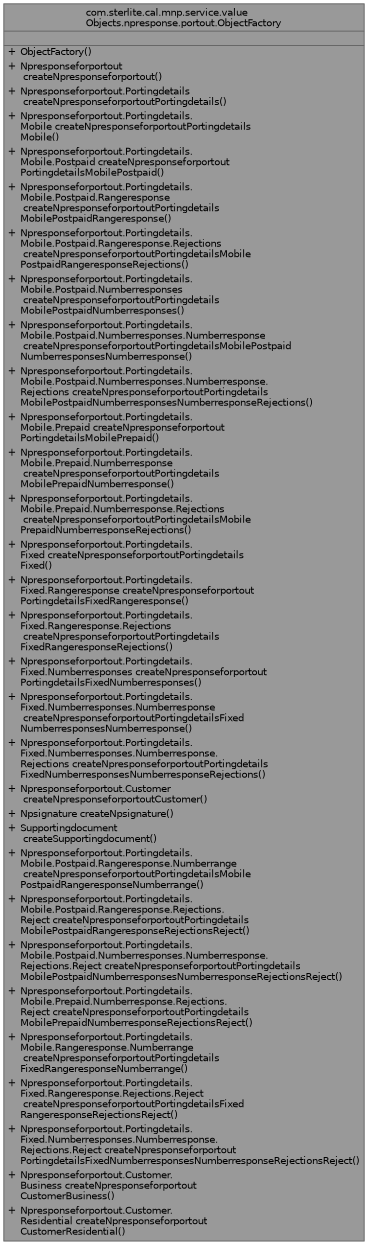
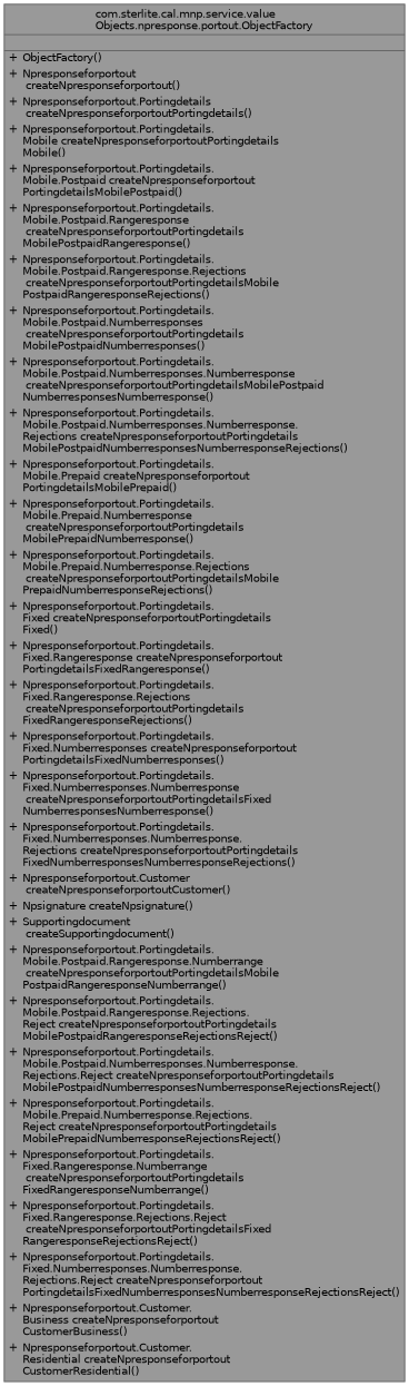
  digraph {
-   n1 [color=gray40 fillcolor=grey60 fontcolor=black fontname=Helvetica fontsize=10 height=0.2 label=<<TABLE CELLBORDER="0" BORDER="1"><TR><TD COLSPAN="2" CELLPADDING="1" CELLSPACING="0">com.sterlite.cal.mnp.service.value<BR ALIGN="LEFT"/>Objects.npresponse.portout.ObjectFactory</TD></TR> <HR/> <TR><TD COLSPAN="2" CELLPADDING="1" CELLSPACING="0">&nbsp;</TD></TR> <HR/> <TR><TD VALIGN="top" CELLPADDING="1" CELLSPACING="0">+</TD><TD VALIGN="top" ALIGN="LEFT" CELLPADDING="1" CELLSPACING="0">ObjectFactory()<BR ALIGN="LEFT"/></TD></TR> <TR><TD VALIGN="top" CELLPADDING="1" CELLSPACING="0">+</TD><TD VALIGN="top" ALIGN="LEFT" CELLPADDING="1" CELLSPACING="0">Npresponseforportout<BR ALIGN="LEFT"/> createNpresponseforportout()<BR ALIGN="LEFT"/></TD></TR> <TR><TD VALIGN="top" CELLPADDING="1" CELLSPACING="0">+</TD><TD VALIGN="top" ALIGN="LEFT" CELLPADDING="1" CELLSPACING="0">Npresponseforportout.Portingdetails<BR ALIGN="LEFT"/> createNpresponseforportoutPortingdetails()<BR ALIGN="LEFT"/></TD></TR> <TR><TD VALIGN="top" CELLPADDING="1" CELLSPACING="0">+</TD><TD VALIGN="top" ALIGN="LEFT" CELLPADDING="1" CELLSPACING="0">Npresponseforportout.Portingdetails.<BR ALIGN="LEFT"/>Mobile createNpresponseforportoutPortingdetails<BR ALIGN="LEFT"/>Mobile()<BR ALIGN="LEFT"/></TD></TR> <TR><TD VALIGN="top" CELLPADDING="1" CELLSPACING="0">+</TD><TD VALIGN="top" ALIGN="LEFT" CELLPADDING="1" CELLSPACING="0">Npresponseforportout.Portingdetails.<BR ALIGN="LEFT"/>Mobile.Postpaid createNpresponseforportout<BR ALIGN="LEFT"/>PortingdetailsMobilePostpaid()<BR ALIGN="LEFT"/></TD></TR> <TR><TD VALIGN="top" CELLPADDING="1" CELLSPACING="0">+</TD><TD VALIGN="top" ALIGN="LEFT" CELLPADDING="1" CELLSPACING="0">Npresponseforportout.Portingdetails.<BR ALIGN="LEFT"/>Mobile.Postpaid.Rangeresponse<BR ALIGN="LEFT"/> createNpresponseforportoutPortingdetails<BR ALIGN="LEFT"/>MobilePostpaidRangeresponse()<BR ALIGN="LEFT"/></TD></TR> <TR><TD VALIGN="top" CELLPADDING="1" CELLSPACING="0">+</TD><TD VALIGN="top" ALIGN="LEFT" CELLPADDING="1" CELLSPACING="0">Npresponseforportout.Portingdetails.<BR ALIGN="LEFT"/>Mobile.Postpaid.Rangeresponse.Rejections<BR ALIGN="LEFT"/> createNpresponseforportoutPortingdetailsMobile<BR ALIGN="LEFT"/>PostpaidRangeresponseRejections()<BR ALIGN="LEFT"/></TD></TR> <TR><TD VALIGN="top" CELLPADDING="1" CELLSPACING="0">+</TD><TD VALIGN="top" ALIGN="LEFT" CELLPADDING="1" CELLSPACING="0">Npresponseforportout.Portingdetails.<BR ALIGN="LEFT"/>Mobile.Postpaid.Numberresponses<BR ALIGN="LEFT"/> createNpresponseforportoutPortingdetails<BR ALIGN="LEFT"/>MobilePostpaidNumberresponses()<BR ALIGN="LEFT"/></TD></TR> <TR><TD VALIGN="top" CELLPADDING="1" CELLSPACING="0">+</TD><TD VALIGN="top" ALIGN="LEFT" CELLPADDING="1" CELLSPACING="0">Npresponseforportout.Portingdetails.<BR ALIGN="LEFT"/>Mobile.Postpaid.Numberresponses.Numberresponse<BR ALIGN="LEFT"/> createNpresponseforportoutPortingdetailsMobilePostpaid<BR ALIGN="LEFT"/>NumberresponsesNumberresponse()<BR ALIGN="LEFT"/></TD></TR> <TR><TD VALIGN="top" CELLPADDING="1" CELLSPACING="0">+</TD><TD VALIGN="top" ALIGN="LEFT" CELLPADDING="1" CELLSPACING="0">Npresponseforportout.Portingdetails.<BR ALIGN="LEFT"/>Mobile.Postpaid.Numberresponses.Numberresponse.<BR ALIGN="LEFT"/>Rejections createNpresponseforportoutPortingdetails<BR ALIGN="LEFT"/>MobilePostpaidNumberresponsesNumberresponseRejections()<BR ALIGN="LEFT"/></TD></TR> <TR><TD VALIGN="top" CELLPADDING="1" CELLSPACING="0">+</TD><TD VALIGN="top" ALIGN="LEFT" CELLPADDING="1" CELLSPACING="0">Npresponseforportout.Portingdetails.<BR ALIGN="LEFT"/>Mobile.Prepaid createNpresponseforportout<BR ALIGN="LEFT"/>PortingdetailsMobilePrepaid()<BR ALIGN="LEFT"/></TD></TR> <TR><TD VALIGN="top" CELLPADDING="1" CELLSPACING="0">+</TD><TD VALIGN="top" ALIGN="LEFT" CELLPADDING="1" CELLSPACING="0">Npresponseforportout.Portingdetails.<BR ALIGN="LEFT"/>Mobile.Prepaid.Numberresponse<BR ALIGN="LEFT"/> createNpresponseforportoutPortingdetails<BR ALIGN="LEFT"/>MobilePrepaidNumberresponse()<BR ALIGN="LEFT"/></TD></TR> <TR><TD VALIGN="top" CELLPADDING="1" CELLSPACING="0">+</TD><TD VALIGN="top" ALIGN="LEFT" CELLPADDING="1" CELLSPACING="0">Npresponseforportout.Portingdetails.<BR ALIGN="LEFT"/>Mobile.Prepaid.Numberresponse.Rejections<BR ALIGN="LEFT"/> createNpresponseforportoutPortingdetailsMobile<BR ALIGN="LEFT"/>PrepaidNumberresponseRejections()<BR ALIGN="LEFT"/></TD></TR> <TR><TD VALIGN="top" CELLPADDING="1" CELLSPACING="0">+</TD><TD VALIGN="top" ALIGN="LEFT" CELLPADDING="1" CELLSPACING="0">Npresponseforportout.Portingdetails.<BR ALIGN="LEFT"/>Fixed createNpresponseforportoutPortingdetails<BR ALIGN="LEFT"/>Fixed()<BR ALIGN="LEFT"/></TD></TR> <TR><TD VALIGN="top" CELLPADDING="1" CELLSPACING="0">+</TD><TD VALIGN="top" ALIGN="LEFT" CELLPADDING="1" CELLSPACING="0">Npresponseforportout.Portingdetails.<BR ALIGN="LEFT"/>Fixed.Rangeresponse createNpresponseforportout<BR ALIGN="LEFT"/>PortingdetailsFixedRangeresponse()<BR ALIGN="LEFT"/></TD></TR> <TR><TD VALIGN="top" CELLPADDING="1" CELLSPACING="0">+</TD><TD VALIGN="top" ALIGN="LEFT" CELLPADDING="1" CELLSPACING="0">Npresponseforportout.Portingdetails.<BR ALIGN="LEFT"/>Fixed.Rangeresponse.Rejections<BR ALIGN="LEFT"/> createNpresponseforportoutPortingdetails<BR ALIGN="LEFT"/>FixedRangeresponseRejections()<BR ALIGN="LEFT"/></TD></TR> <TR><TD VALIGN="top" CELLPADDING="1" CELLSPACING="0">+</TD><TD VALIGN="top" ALIGN="LEFT" CELLPADDING="1" CELLSPACING="0">Npresponseforportout.Portingdetails.<BR ALIGN="LEFT"/>Fixed.Numberresponses createNpresponseforportout<BR ALIGN="LEFT"/>PortingdetailsFixedNumberresponses()<BR ALIGN="LEFT"/></TD></TR> <TR><TD VALIGN="top" CELLPADDING="1" CELLSPACING="0">+</TD><TD VALIGN="top" ALIGN="LEFT" CELLPADDING="1" CELLSPACING="0">Npresponseforportout.Portingdetails.<BR ALIGN="LEFT"/>Fixed.Numberresponses.Numberresponse<BR ALIGN="LEFT"/> createNpresponseforportoutPortingdetailsFixed<BR ALIGN="LEFT"/>NumberresponsesNumberresponse()<BR ALIGN="LEFT"/></TD></TR> <TR><TD VALIGN="top" CELLPADDING="1" CELLSPACING="0">+</TD><TD VALIGN="top" ALIGN="LEFT" CELLPADDING="1" CELLSPACING="0">Npresponseforportout.Portingdetails.<BR ALIGN="LEFT"/>Fixed.Numberresponses.Numberresponse.<BR ALIGN="LEFT"/>Rejections createNpresponseforportoutPortingdetails<BR ALIGN="LEFT"/>FixedNumberresponsesNumberresponseRejections()<BR ALIGN="LEFT"/></TD></TR> <TR><TD VALIGN="top" CELLPADDING="1" CELLSPACING="0">+</TD><TD VALIGN="top" ALIGN="LEFT" CELLPADDING="1" CELLSPACING="0">Npresponseforportout.Customer<BR ALIGN="LEFT"/> createNpresponseforportoutCustomer()<BR ALIGN="LEFT"/></TD></TR> <TR><TD VALIGN="top" CELLPADDING="1" CELLSPACING="0">+</TD><TD VALIGN="top" ALIGN="LEFT" CELLPADDING="1" CELLSPACING="0">Npsignature createNpsignature()<BR ALIGN="LEFT"/></TD></TR> <TR><TD VALIGN="top" CELLPADDING="1" CELLSPACING="0">+</TD><TD VALIGN="top" ALIGN="LEFT" CELLPADDING="1" CELLSPACING="0">Supportingdocument<BR ALIGN="LEFT"/> createSupportingdocument()<BR ALIGN="LEFT"/></TD></TR> <TR><TD VALIGN="top" CELLPADDING="1" CELLSPACING="0">+</TD><TD VALIGN="top" ALIGN="LEFT" CELLPADDING="1" CELLSPACING="0">Npresponseforportout.Portingdetails.<BR ALIGN="LEFT"/>Mobile.Postpaid.Rangeresponse.Numberrange<BR ALIGN="LEFT"/> createNpresponseforportoutPortingdetailsMobile<BR ALIGN="LEFT"/>PostpaidRangeresponseNumberrange()<BR ALIGN="LEFT"/></TD></TR> <TR><TD VALIGN="top" CELLPADDING="1" CELLSPACING="0">+</TD><TD VALIGN="top" ALIGN="LEFT" CELLPADDING="1" CELLSPACING="0">Npresponseforportout.Portingdetails.<BR ALIGN="LEFT"/>Mobile.Postpaid.Rangeresponse.Rejections.<BR ALIGN="LEFT"/>Reject createNpresponseforportoutPortingdetails<BR ALIGN="LEFT"/>MobilePostpaidRangeresponseRejectionsReject()<BR ALIGN="LEFT"/></TD></TR> <TR><TD VALIGN="top" CELLPADDING="1" CELLSPACING="0">+</TD><TD VALIGN="top" ALIGN="LEFT" CELLPADDING="1" CELLSPACING="0">Npresponseforportout.Portingdetails.<BR ALIGN="LEFT"/>Mobile.Postpaid.Numberresponses.Numberresponse.<BR ALIGN="LEFT"/>Rejections.Reject createNpresponseforportoutPortingdetails<BR ALIGN="LEFT"/>MobilePostpaidNumberresponsesNumberresponseRejectionsReject()<BR ALIGN="LEFT"/></TD></TR> <TR><TD VALIGN="top" CELLPADDING="1" CELLSPACING="0">+</TD><TD VALIGN="top" ALIGN="LEFT" CELLPADDING="1" CELLSPACING="0">Npresponseforportout.Portingdetails.<BR ALIGN="LEFT"/>Mobile.Prepaid.Numberresponse.Rejections.<BR ALIGN="LEFT"/>Reject createNpresponseforportoutPortingdetails<BR ALIGN="LEFT"/>MobilePrepaidNumberresponseRejectionsReject()<BR ALIGN="LEFT"/></TD></TR> <TR><TD VALIGN="top" CELLPADDING="1" CELLSPACING="0">+</TD><TD VALIGN="top" ALIGN="LEFT" CELLPADDING="1" CELLSPACING="0">Npresponseforportout.Portingdetails.<BR ALIGN="LEFT"/>Mobile.Rangeresponse.Numberrange<BR ALIGN="LEFT"/> createNpresponseforportoutPortingdetails<BR ALIGN="LEFT"/>FixedRangeresponseNumberrange()<BR ALIGN="LEFT"/></TD></TR> <TR><TD VALIGN="top" CELLPADDING="1" CELLSPACING="0">+</TD><TD VALIGN="top" ALIGN="LEFT" CELLPADDING="1" CELLSPACING="0">Npresponseforportout.Portingdetails.<BR ALIGN="LEFT"/>Fixed.Rangeresponse.Rejections.Reject<BR ALIGN="LEFT"/> createNpresponseforportoutPortingdetailsFixed<BR ALIGN="LEFT"/>RangeresponseRejectionsReject()<BR ALIGN="LEFT"/></TD></TR> <TR><TD VALIGN="top" CELLPADDING="1" CELLSPACING="0">+</TD><TD VALIGN="top" ALIGN="LEFT" CELLPADDING="1" CELLSPACING="0">Npresponseforportout.Portingdetails.<BR ALIGN="LEFT"/>Fixed.Numberresponses.Numberresponse.<BR ALIGN="LEFT"/>Rejections.Reject createNpresponseforportout<BR ALIGN="LEFT"/>PortingdetailsFixedNumberresponsesNumberresponseRejectionsReject()<BR ALIGN="LEFT"/></TD></TR> <TR><TD VALIGN="top" CELLPADDING="1" CELLSPACING="0">+</TD><TD VALIGN="top" ALIGN="LEFT" CELLPADDING="1" CELLSPACING="0">Npresponseforportout.Customer.<BR ALIGN="LEFT"/>Business createNpresponseforportout<BR ALIGN="LEFT"/>CustomerBusiness()<BR ALIGN="LEFT"/></TD></TR> <TR><TD VALIGN="top" CELLPADDING="1" CELLSPACING="0">+</TD><TD VALIGN="top" ALIGN="LEFT" CELLPADDING="1" CELLSPACING="0">Npresponseforportout.Customer.<BR ALIGN="LEFT"/>Residential createNpresponseforportout<BR ALIGN="LEFT"/>CustomerResidential()<BR ALIGN="LEFT"/></TD></TR> </TABLE>> shape=plain style=filled width=0.4]
+   n1 [color=gray40 fillcolor=grey60 fontcolor=black fontname=Helvetica fontsize=10 height=0.2 label=<<TABLE CELLBORDER="0" BORDER="1"><TR><TD COLSPAN="2" CELLPADDING="1" CELLSPACING="0">com.sterlite.cal.mnp.service.value<BR ALIGN="LEFT"/>Objects.npresponse.portout.ObjectFactory</TD></TR> <HR/> <TR><TD COLSPAN="2" CELLPADDING="1" CELLSPACING="0">&nbsp;</TD></TR> <HR/> <TR><TD VALIGN="top" CELLPADDING="1" CELLSPACING="0">+</TD><TD VALIGN="top" ALIGN="LEFT" CELLPADDING="1" CELLSPACING="0">ObjectFactory()<BR ALIGN="LEFT"/></TD></TR> <TR><TD VALIGN="top" CELLPADDING="1" CELLSPACING="0">+</TD><TD VALIGN="top" ALIGN="LEFT" CELLPADDING="1" CELLSPACING="0">Npresponseforportout<BR ALIGN="LEFT"/> createNpresponseforportout()<BR ALIGN="LEFT"/></TD></TR> <TR><TD VALIGN="top" CELLPADDING="1" CELLSPACING="0">+</TD><TD VALIGN="top" ALIGN="LEFT" CELLPADDING="1" CELLSPACING="0">Npresponseforportout.Portingdetails<BR ALIGN="LEFT"/> createNpresponseforportoutPortingdetails()<BR ALIGN="LEFT"/></TD></TR> <TR><TD VALIGN="top" CELLPADDING="1" CELLSPACING="0">+</TD><TD VALIGN="top" ALIGN="LEFT" CELLPADDING="1" CELLSPACING="0">Npresponseforportout.Portingdetails.<BR ALIGN="LEFT"/>Mobile createNpresponseforportoutPortingdetails<BR ALIGN="LEFT"/>Mobile()<BR ALIGN="LEFT"/></TD></TR> <TR><TD VALIGN="top" CELLPADDING="1" CELLSPACING="0">+</TD><TD VALIGN="top" ALIGN="LEFT" CELLPADDING="1" CELLSPACING="0">Npresponseforportout.Portingdetails.<BR ALIGN="LEFT"/>Mobile.Postpaid createNpresponseforportout<BR ALIGN="LEFT"/>PortingdetailsMobilePostpaid()<BR ALIGN="LEFT"/></TD></TR> <TR><TD VALIGN="top" CELLPADDING="1" CELLSPACING="0">+</TD><TD VALIGN="top" ALIGN="LEFT" CELLPADDING="1" CELLSPACING="0">Npresponseforportout.Portingdetails.<BR ALIGN="LEFT"/>Mobile.Postpaid.Rangeresponse<BR ALIGN="LEFT"/> createNpresponseforportoutPortingdetails<BR ALIGN="LEFT"/>MobilePostpaidRangeresponse()<BR ALIGN="LEFT"/></TD></TR> <TR><TD VALIGN="top" CELLPADDING="1" CELLSPACING="0">+</TD><TD VALIGN="top" ALIGN="LEFT" CELLPADDING="1" CELLSPACING="0">Npresponseforportout.Portingdetails.<BR ALIGN="LEFT"/>Mobile.Postpaid.Rangeresponse.Rejections<BR ALIGN="LEFT"/> createNpresponseforportoutPortingdetailsMobile<BR ALIGN="LEFT"/>PostpaidRangeresponseRejections()<BR ALIGN="LEFT"/></TD></TR> <TR><TD VALIGN="top" CELLPADDING="1" CELLSPACING="0">+</TD><TD VALIGN="top" ALIGN="LEFT" CELLPADDING="1" CELLSPACING="0">Npresponseforportout.Portingdetails.<BR ALIGN="LEFT"/>Mobile.Postpaid.Numberresponses<BR ALIGN="LEFT"/> createNpresponseforportoutPortingdetails<BR ALIGN="LEFT"/>MobilePostpaidNumberresponses()<BR ALIGN="LEFT"/></TD></TR> <TR><TD VALIGN="top" CELLPADDING="1" CELLSPACING="0">+</TD><TD VALIGN="top" ALIGN="LEFT" CELLPADDING="1" CELLSPACING="0">Npresponseforportout.Portingdetails.<BR ALIGN="LEFT"/>Mobile.Postpaid.Numberresponses.Numberresponse<BR ALIGN="LEFT"/> createNpresponseforportoutPortingdetailsMobilePostpaid<BR ALIGN="LEFT"/>NumberresponsesNumberresponse()<BR ALIGN="LEFT"/></TD></TR> <TR><TD VALIGN="top" CELLPADDING="1" CELLSPACING="0">+</TD><TD VALIGN="top" ALIGN="LEFT" CELLPADDING="1" CELLSPACING="0">Npresponseforportout.Portingdetails.<BR ALIGN="LEFT"/>Mobile.Postpaid.Numberresponses.Numberresponse.<BR ALIGN="LEFT"/>Rejections createNpresponseforportoutPortingdetails<BR ALIGN="LEFT"/>MobilePostpaidNumberresponsesNumberresponseRejections()<BR ALIGN="LEFT"/></TD></TR> <TR><TD VALIGN="top" CELLPADDING="1" CELLSPACING="0">+</TD><TD VALIGN="top" ALIGN="LEFT" CELLPADDING="1" CELLSPACING="0">Npresponseforportout.Portingdetails.<BR ALIGN="LEFT"/>Mobile.Prepaid createNpresponseforportout<BR ALIGN="LEFT"/>PortingdetailsMobilePrepaid()<BR ALIGN="LEFT"/></TD></TR> <TR><TD VALIGN="top" CELLPADDING="1" CELLSPACING="0">+</TD><TD VALIGN="top" ALIGN="LEFT" CELLPADDING="1" CELLSPACING="0">Npresponseforportout.Portingdetails.<BR ALIGN="LEFT"/>Mobile.Prepaid.Numberresponse<BR ALIGN="LEFT"/> createNpresponseforportoutPortingdetails<BR ALIGN="LEFT"/>MobilePrepaidNumberresponse()<BR ALIGN="LEFT"/></TD></TR> <TR><TD VALIGN="top" CELLPADDING="1" CELLSPACING="0">+</TD><TD VALIGN="top" ALIGN="LEFT" CELLPADDING="1" CELLSPACING="0">Npresponseforportout.Portingdetails.<BR ALIGN="LEFT"/>Mobile.Prepaid.Numberresponse.Rejections<BR ALIGN="LEFT"/> createNpresponseforportoutPortingdetailsMobile<BR ALIGN="LEFT"/>PrepaidNumberresponseRejections()<BR ALIGN="LEFT"/></TD></TR> <TR><TD VALIGN="top" CELLPADDING="1" CELLSPACING="0">+</TD><TD VALIGN="top" ALIGN="LEFT" CELLPADDING="1" CELLSPACING="0">Npresponseforportout.Portingdetails.<BR ALIGN="LEFT"/>Fixed createNpresponseforportoutPortingdetails<BR ALIGN="LEFT"/>Fixed()<BR ALIGN="LEFT"/></TD></TR> <TR><TD VALIGN="top" CELLPADDING="1" CELLSPACING="0">+</TD><TD VALIGN="top" ALIGN="LEFT" CELLPADDING="1" CELLSPACING="0">Npresponseforportout.Portingdetails.<BR ALIGN="LEFT"/>Fixed.Rangeresponse createNpresponseforportout<BR ALIGN="LEFT"/>PortingdetailsFixedRangeresponse()<BR ALIGN="LEFT"/></TD></TR> <TR><TD VALIGN="top" CELLPADDING="1" CELLSPACING="0">+</TD><TD VALIGN="top" ALIGN="LEFT" CELLPADDING="1" CELLSPACING="0">Npresponseforportout.Portingdetails.<BR ALIGN="LEFT"/>Fixed.Rangeresponse.Rejections<BR ALIGN="LEFT"/> createNpresponseforportoutPortingdetails<BR ALIGN="LEFT"/>FixedRangeresponseRejections()<BR ALIGN="LEFT"/></TD></TR> <TR><TD VALIGN="top" CELLPADDING="1" CELLSPACING="0">+</TD><TD VALIGN="top" ALIGN="LEFT" CELLPADDING="1" CELLSPACING="0">Npresponseforportout.Portingdetails.<BR ALIGN="LEFT"/>Fixed.Numberresponses createNpresponseforportout<BR ALIGN="LEFT"/>PortingdetailsFixedNumberresponses()<BR ALIGN="LEFT"/></TD></TR> <TR><TD VALIGN="top" CELLPADDING="1" CELLSPACING="0">+</TD><TD VALIGN="top" ALIGN="LEFT" CELLPADDING="1" CELLSPACING="0">Npresponseforportout.Portingdetails.<BR ALIGN="LEFT"/>Fixed.Numberresponses.Numberresponse<BR ALIGN="LEFT"/> createNpresponseforportoutPortingdetailsFixed<BR ALIGN="LEFT"/>NumberresponsesNumberresponse()<BR ALIGN="LEFT"/></TD></TR> <TR><TD VALIGN="top" CELLPADDING="1" CELLSPACING="0">+</TD><TD VALIGN="top" ALIGN="LEFT" CELLPADDING="1" CELLSPACING="0">Npresponseforportout.Portingdetails.<BR ALIGN="LEFT"/>Fixed.Numberresponses.Numberresponse.<BR ALIGN="LEFT"/>Rejections createNpresponseforportoutPortingdetails<BR ALIGN="LEFT"/>FixedNumberresponsesNumberresponseRejections()<BR ALIGN="LEFT"/></TD></TR> <TR><TD VALIGN="top" CELLPADDING="1" CELLSPACING="0">+</TD><TD VALIGN="top" ALIGN="LEFT" CELLPADDING="1" CELLSPACING="0">Npresponseforportout.Customer<BR ALIGN="LEFT"/> createNpresponseforportoutCustomer()<BR ALIGN="LEFT"/></TD></TR> <TR><TD VALIGN="top" CELLPADDING="1" CELLSPACING="0">+</TD><TD VALIGN="top" ALIGN="LEFT" CELLPADDING="1" CELLSPACING="0">Npsignature createNpsignature()<BR ALIGN="LEFT"/></TD></TR> <TR><TD VALIGN="top" CELLPADDING="1" CELLSPACING="0">+</TD><TD VALIGN="top" ALIGN="LEFT" CELLPADDING="1" CELLSPACING="0">Supportingdocument<BR ALIGN="LEFT"/> createSupportingdocument()<BR ALIGN="LEFT"/></TD></TR> <TR><TD VALIGN="top" CELLPADDING="1" CELLSPACING="0">+</TD><TD VALIGN="top" ALIGN="LEFT" CELLPADDING="1" CELLSPACING="0">Npresponseforportout.Portingdetails.<BR ALIGN="LEFT"/>Mobile.Postpaid.Rangeresponse.Numberrange<BR ALIGN="LEFT"/> createNpresponseforportoutPortingdetailsMobile<BR ALIGN="LEFT"/>PostpaidRangeresponseNumberrange()<BR ALIGN="LEFT"/></TD></TR> <TR><TD VALIGN="top" CELLPADDING="1" CELLSPACING="0">+</TD><TD VALIGN="top" ALIGN="LEFT" CELLPADDING="1" CELLSPACING="0">Npresponseforportout.Portingdetails.<BR ALIGN="LEFT"/>Mobile.Postpaid.Rangeresponse.Rejections.<BR ALIGN="LEFT"/>Reject createNpresponseforportoutPortingdetails<BR ALIGN="LEFT"/>MobilePostpaidRangeresponseRejectionsReject()<BR ALIGN="LEFT"/></TD></TR> <TR><TD VALIGN="top" CELLPADDING="1" CELLSPACING="0">+</TD><TD VALIGN="top" ALIGN="LEFT" CELLPADDING="1" CELLSPACING="0">Npresponseforportout.Portingdetails.<BR ALIGN="LEFT"/>Mobile.Postpaid.Numberresponses.Numberresponse.<BR ALIGN="LEFT"/>Rejections.Reject createNpresponseforportoutPortingdetails<BR ALIGN="LEFT"/>MobilePostpaidNumberresponsesNumberresponseRejectionsReject()<BR ALIGN="LEFT"/></TD></TR> <TR><TD VALIGN="top" CELLPADDING="1" CELLSPACING="0">+</TD><TD VALIGN="top" ALIGN="LEFT" CELLPADDING="1" CELLSPACING="0">Npresponseforportout.Portingdetails.<BR ALIGN="LEFT"/>Mobile.Prepaid.Numberresponse.Rejections.<BR ALIGN="LEFT"/>Reject createNpresponseforportoutPortingdetails<BR ALIGN="LEFT"/>MobilePrepaidNumberresponseRejectionsReject()<BR ALIGN="LEFT"/></TD></TR> <TR><TD VALIGN="top" CELLPADDING="1" CELLSPACING="0">+</TD><TD VALIGN="top" ALIGN="LEFT" CELLPADDING="1" CELLSPACING="0">Npresponseforportout.Portingdetails.<BR ALIGN="LEFT"/>Fixed.Rangeresponse.Numberrange<BR ALIGN="LEFT"/> createNpresponseforportoutPortingdetails<BR ALIGN="LEFT"/>FixedRangeresponseNumberrange()<BR ALIGN="LEFT"/></TD></TR> <TR><TD VALIGN="top" CELLPADDING="1" CELLSPACING="0">+</TD><TD VALIGN="top" ALIGN="LEFT" CELLPADDING="1" CELLSPACING="0">Npresponseforportout.Portingdetails.<BR ALIGN="LEFT"/>Fixed.Rangeresponse.Rejections.Reject<BR ALIGN="LEFT"/> createNpresponseforportoutPortingdetailsFixed<BR ALIGN="LEFT"/>RangeresponseRejectionsReject()<BR ALIGN="LEFT"/></TD></TR> <TR><TD VALIGN="top" CELLPADDING="1" CELLSPACING="0">+</TD><TD VALIGN="top" ALIGN="LEFT" CELLPADDING="1" CELLSPACING="0">Npresponseforportout.Portingdetails.<BR ALIGN="LEFT"/>Fixed.Numberresponses.Numberresponse.<BR ALIGN="LEFT"/>Rejections.Reject createNpresponseforportout<BR ALIGN="LEFT"/>PortingdetailsFixedNumberresponsesNumberresponseRejectionsReject()<BR ALIGN="LEFT"/></TD></TR> <TR><TD VALIGN="top" CELLPADDING="1" CELLSPACING="0">+</TD><TD VALIGN="top" ALIGN="LEFT" CELLPADDING="1" CELLSPACING="0">Npresponseforportout.Customer.<BR ALIGN="LEFT"/>Business createNpresponseforportout<BR ALIGN="LEFT"/>CustomerBusiness()<BR ALIGN="LEFT"/></TD></TR> <TR><TD VALIGN="top" CELLPADDING="1" CELLSPACING="0">+</TD><TD VALIGN="top" ALIGN="LEFT" CELLPADDING="1" CELLSPACING="0">Npresponseforportout.Customer.<BR ALIGN="LEFT"/>Residential createNpresponseforportout<BR ALIGN="LEFT"/>CustomerResidential()<BR ALIGN="LEFT"/></TD></TR> </TABLE>> shape=plain style=filled width=0.4]
  }
